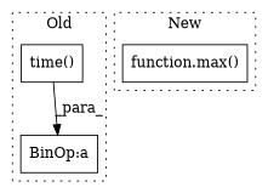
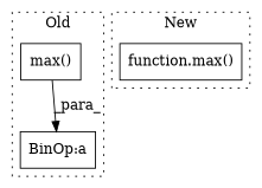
  digraph {
    node [a=75 shape=box]
-   n1 [l=11 label="time()" s=6630]
+   n1 [l=11 label="max()" s=6630]
    n2 [a=82 l=1 label="BinOp:a" s=6641]
    n3 [l="4,1" label="function.max()" s="5734,5807"]
    subgraph cluster_1 {
      label=Old
      style=dotted
      n1
      n2
    }
    subgraph cluster_2 {
      label=New
      style=dotted
      n3
    }
    n1 -> n2 [label=_para_]
  }
